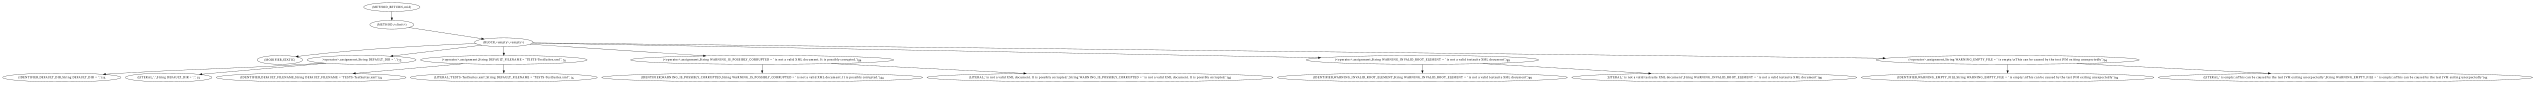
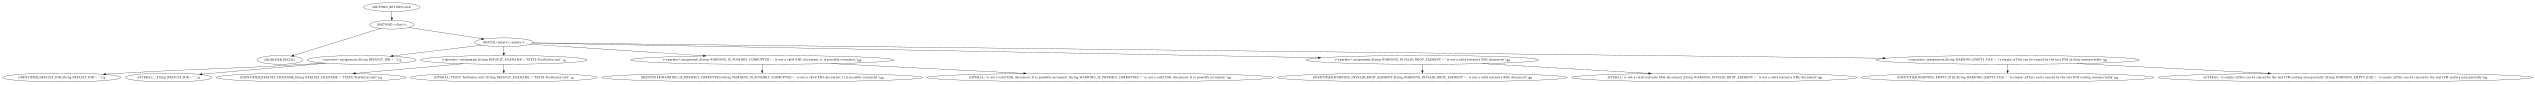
  digraph {
    fontname="PT Serif"
    node [fontname="PT Serif"]
    edge [fontname="PT Serif"]
    n1 [label=<(METHOD,&lt;clinit&gt;)>]
    n2 [label=<(BLOCK,&lt;empty&gt;,&lt;empty&gt;)>]
    n3 [label=<(MODIFIER,STATIC)>]
    n4 [label=<(&lt;operator&gt;.assignment,String DEFAULT_DIR = &quot;.&quot;)<SUB>73</SUB>>]
    n5 [label=<(&lt;operator&gt;.assignment,String DEFAULT_FILENAME = &quot;TESTS-TestSuites.xml&quot;)<SUB>76</SUB>>]
    n6 [label=<(&lt;operator&gt;.assignment,String WARNING_IS_POSSIBLY_CORRUPTED = &quot; is not a valid XML document. It is possibly corrupted.&quot;)<SUB>84</SUB>>]
    n7 [label=<(&lt;operator&gt;.assignment,String WARNING_INVALID_ROOT_ELEMENT = &quot; is not a valid testsuite XML document&quot;)<SUB>89</SUB>>]
    n8 [label=<(&lt;operator&gt;.assignment,String WARNING_EMPTY_FILE = &quot; is empty.\nThis can be caused by the test JVM exiting unexpectedly&quot;)<SUB>94</SUB>>]
    n9 [label=<(METHOD_RETURN,void)>]
    n10 [label=<(IDENTIFIER,DEFAULT_DIR,String DEFAULT_DIR = &quot;.&quot;)<SUB>73</SUB>>]
    n11 [label=<(LITERAL,&quot;.&quot;,String DEFAULT_DIR = &quot;.&quot;)<SUB>73</SUB>>]
    n12 [label=<(IDENTIFIER,DEFAULT_FILENAME,String DEFAULT_FILENAME = &quot;TESTS-TestSuites.xml&quot;)<SUB>76</SUB>>]
    n13 [label=<(LITERAL,&quot;TESTS-TestSuites.xml&quot;,String DEFAULT_FILENAME = &quot;TESTS-TestSuites.xml&quot;)<SUB>76</SUB>>]
    n14 [label=<(IDENTIFIER,WARNING_IS_POSSIBLY_CORRUPTED,String WARNING_IS_POSSIBLY_CORRUPTED = &quot; is not a valid XML document. It is possibly corrupted.&quot;)<SUB>84</SUB>>]
    n15 [label=<(LITERAL,&quot; is not a valid XML document. It is possibly corrupted.&quot;,String WARNING_IS_POSSIBLY_CORRUPTED = &quot; is not a valid XML document. It is possibly corrupted.&quot;)<SUB>85</SUB>>]
    n16 [label=<(IDENTIFIER,WARNING_INVALID_ROOT_ELEMENT,String WARNING_INVALID_ROOT_ELEMENT = &quot; is not a valid testsuite XML document&quot;)<SUB>89</SUB>>]
    n17 [label=<(LITERAL,&quot; is not a valid testsuite XML document&quot;,String WARNING_INVALID_ROOT_ELEMENT = &quot; is not a valid testsuite XML document&quot;)<SUB>90</SUB>>]
    n18 [label=<(IDENTIFIER,WARNING_EMPTY_FILE,String WARNING_EMPTY_FILE = &quot; is empty.\nThis can be caused by the test JVM exiting unexpectedly&quot;)<SUB>94</SUB>>]
    n19 [label=<(LITERAL,&quot; is empty.\nThis can be caused by the test JVM exiting unexpectedly&quot;,String WARNING_EMPTY_FILE = &quot; is empty.\nThis can be caused by the test JVM exiting unexpectedly&quot;)<SUB>95</SUB>>]
    n1 -> n2
-   n2 -> n3
+   n1 -> n3
    n2 -> n4
    n2 -> n5
    n2 -> n6
    n2 -> n7
    n2 -> n8
    n4 -> n10
    n4 -> n11
    n5 -> n12
    n5 -> n13
    n6 -> n14
    n6 -> n15
    n7 -> n16
    n7 -> n17
    n8 -> n18
    n8 -> n19
    n9 -> n1
  }
